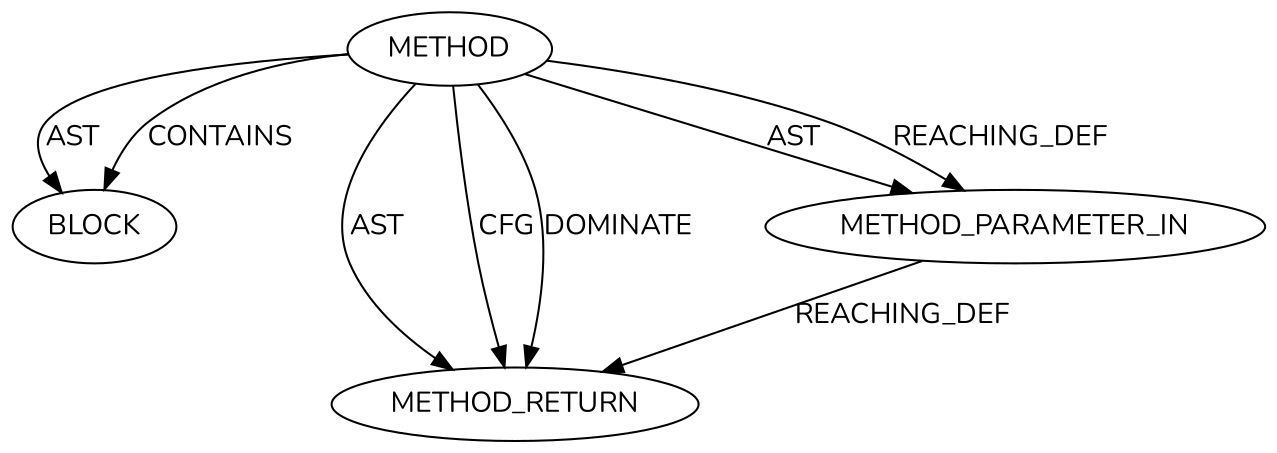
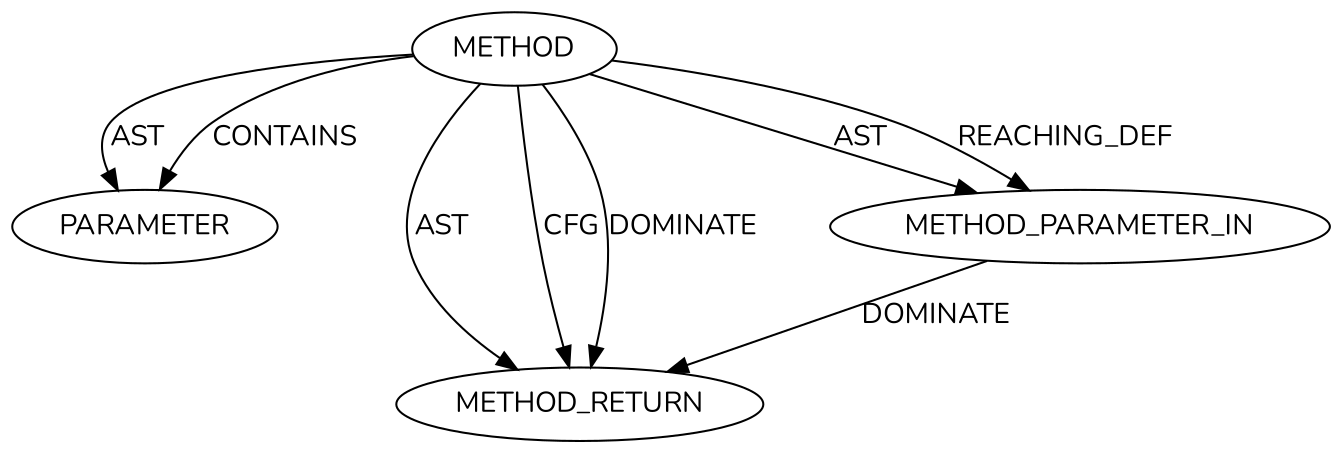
  digraph {
    fontname=Nunito
    node [CODE="<empty>" ORDER=1 TYPE_FULL_NAME=ANY fontname=Nunito]
    edge [fontname=Nunito]
-   n1 [ARGUMENT_INDEX=1 label=BLOCK]
+   n1 [ARGUMENT_INDEX=1 label=PARAMETER]
    n2 [CODE=RET EVALUATION_STRATEGY=BY_VALUE ORDER=2 label=METHOD_RETURN]
    n3 [AST_PARENT_FULL_NAME="<global>" AST_PARENT_TYPE=NAMESPACE_BLOCK FILENAME="<empty>" FULL_NAME=cpu_to_be64 IS_EXTERNAL=true NAME=cpu_to_be64 ORDER=0 label=METHOD TYPE_FULL_NAME=""]
    n4 [CODE=p1 EVALUATION_STRATEGY=BY_VALUE INDEX=1 IS_VARIADIC=false NAME=p1 label=METHOD_PARAMETER_IN]
    n3 -> n1 [label=AST]
    n3 -> n1 [label=CONTAINS]
    n3 -> n2 [label=AST]
    n3 -> n2 [label=CFG]
    n3 -> n2 [label=DOMINATE]
    n3 -> n4 [label=AST]
    n3 -> n4 [label=REACHING_DEF]
-   n4 -> n2 [VARIABLE=p1 label=REACHING_DEF]
+   n4 -> n2 [VARIABLE=p1 label=DOMINATE]
  }
